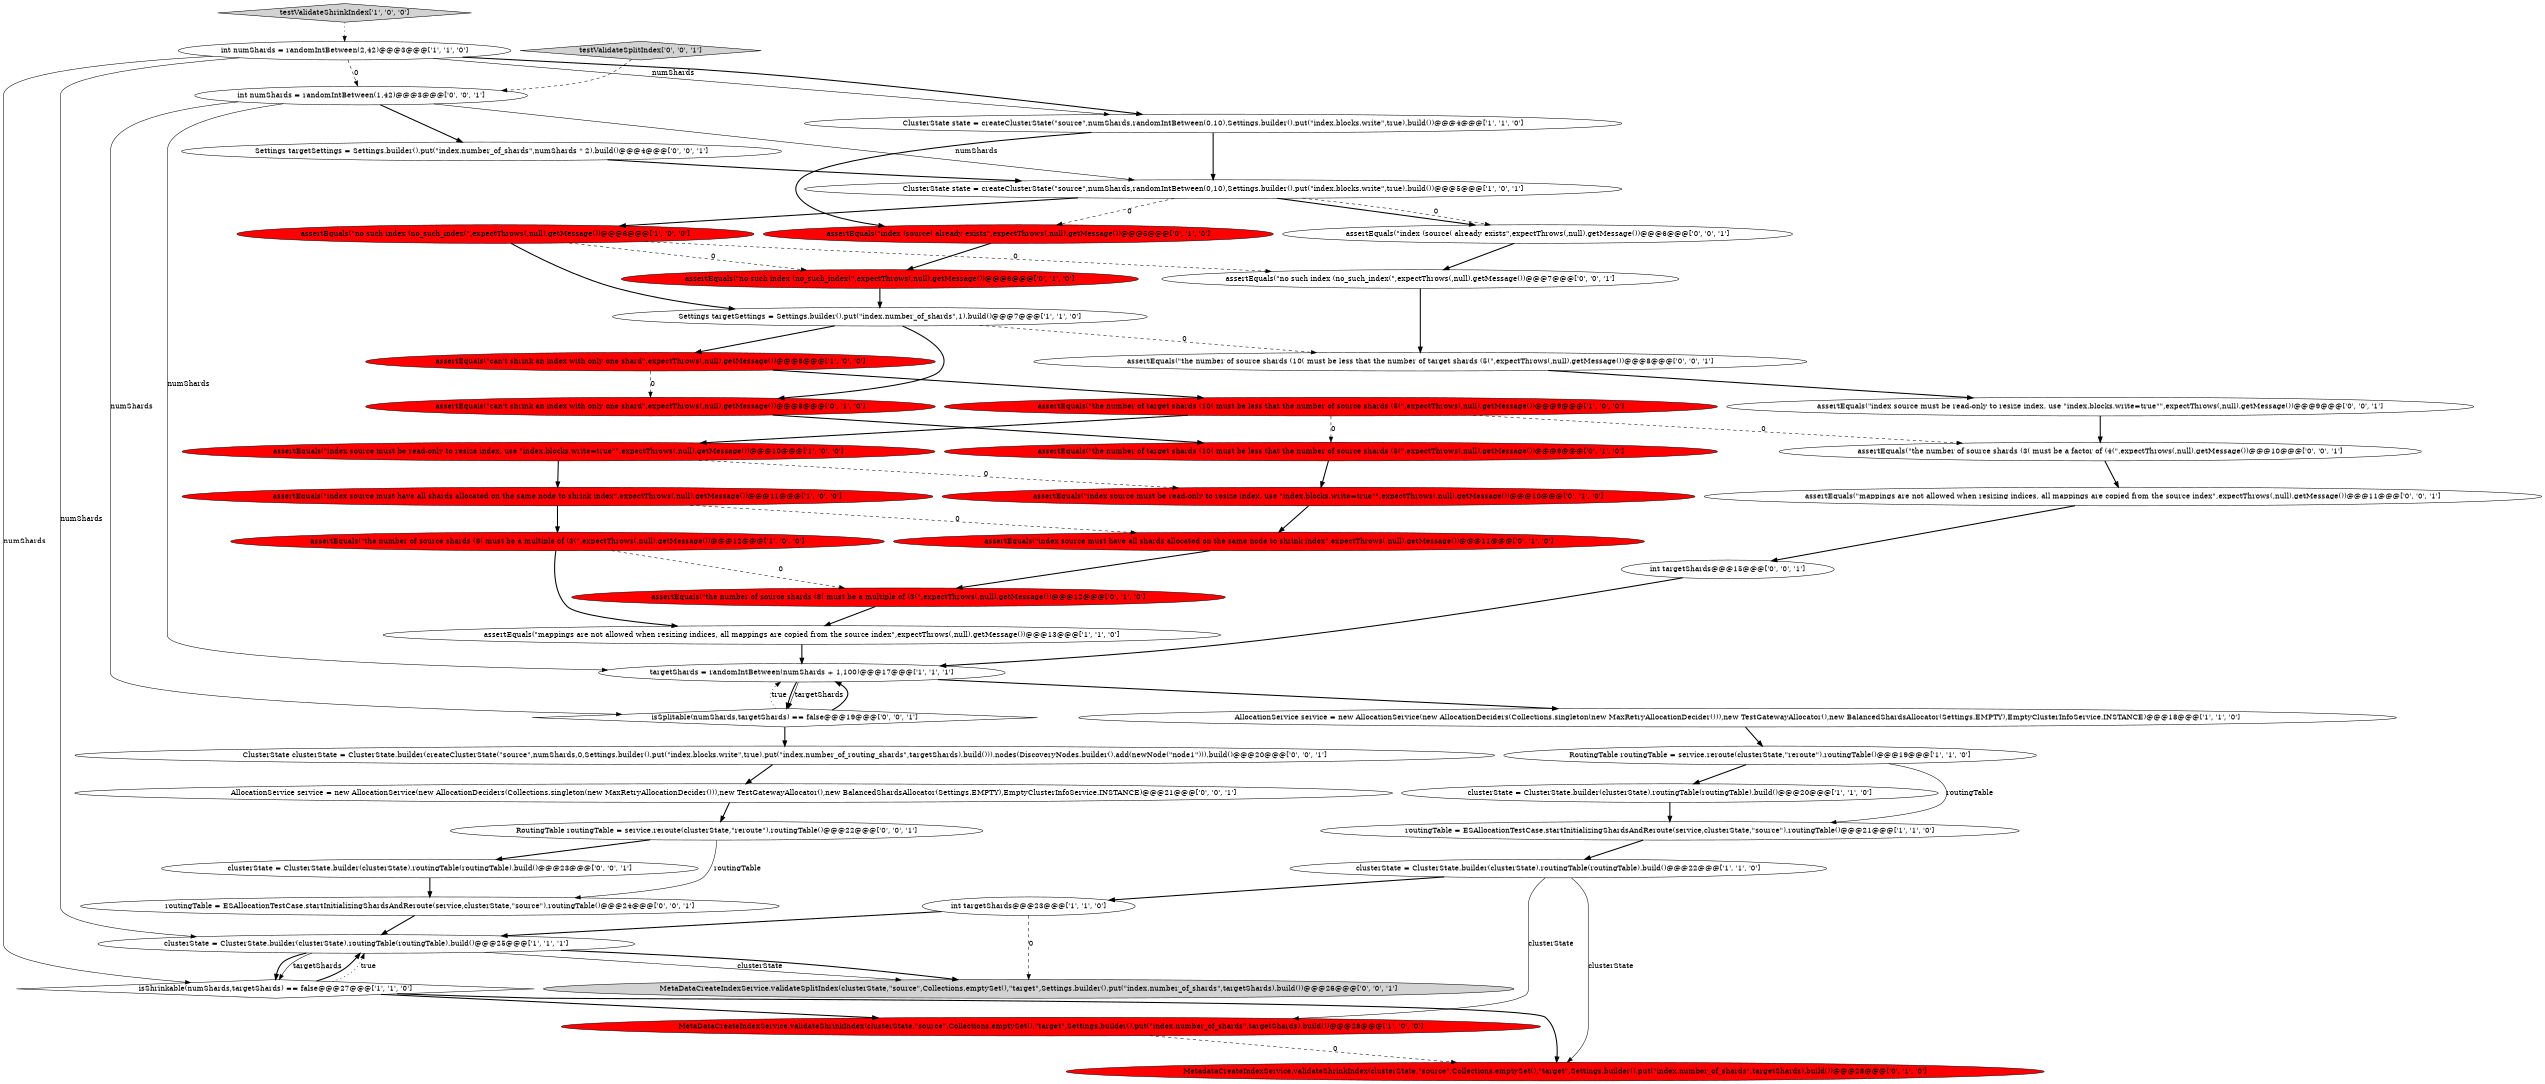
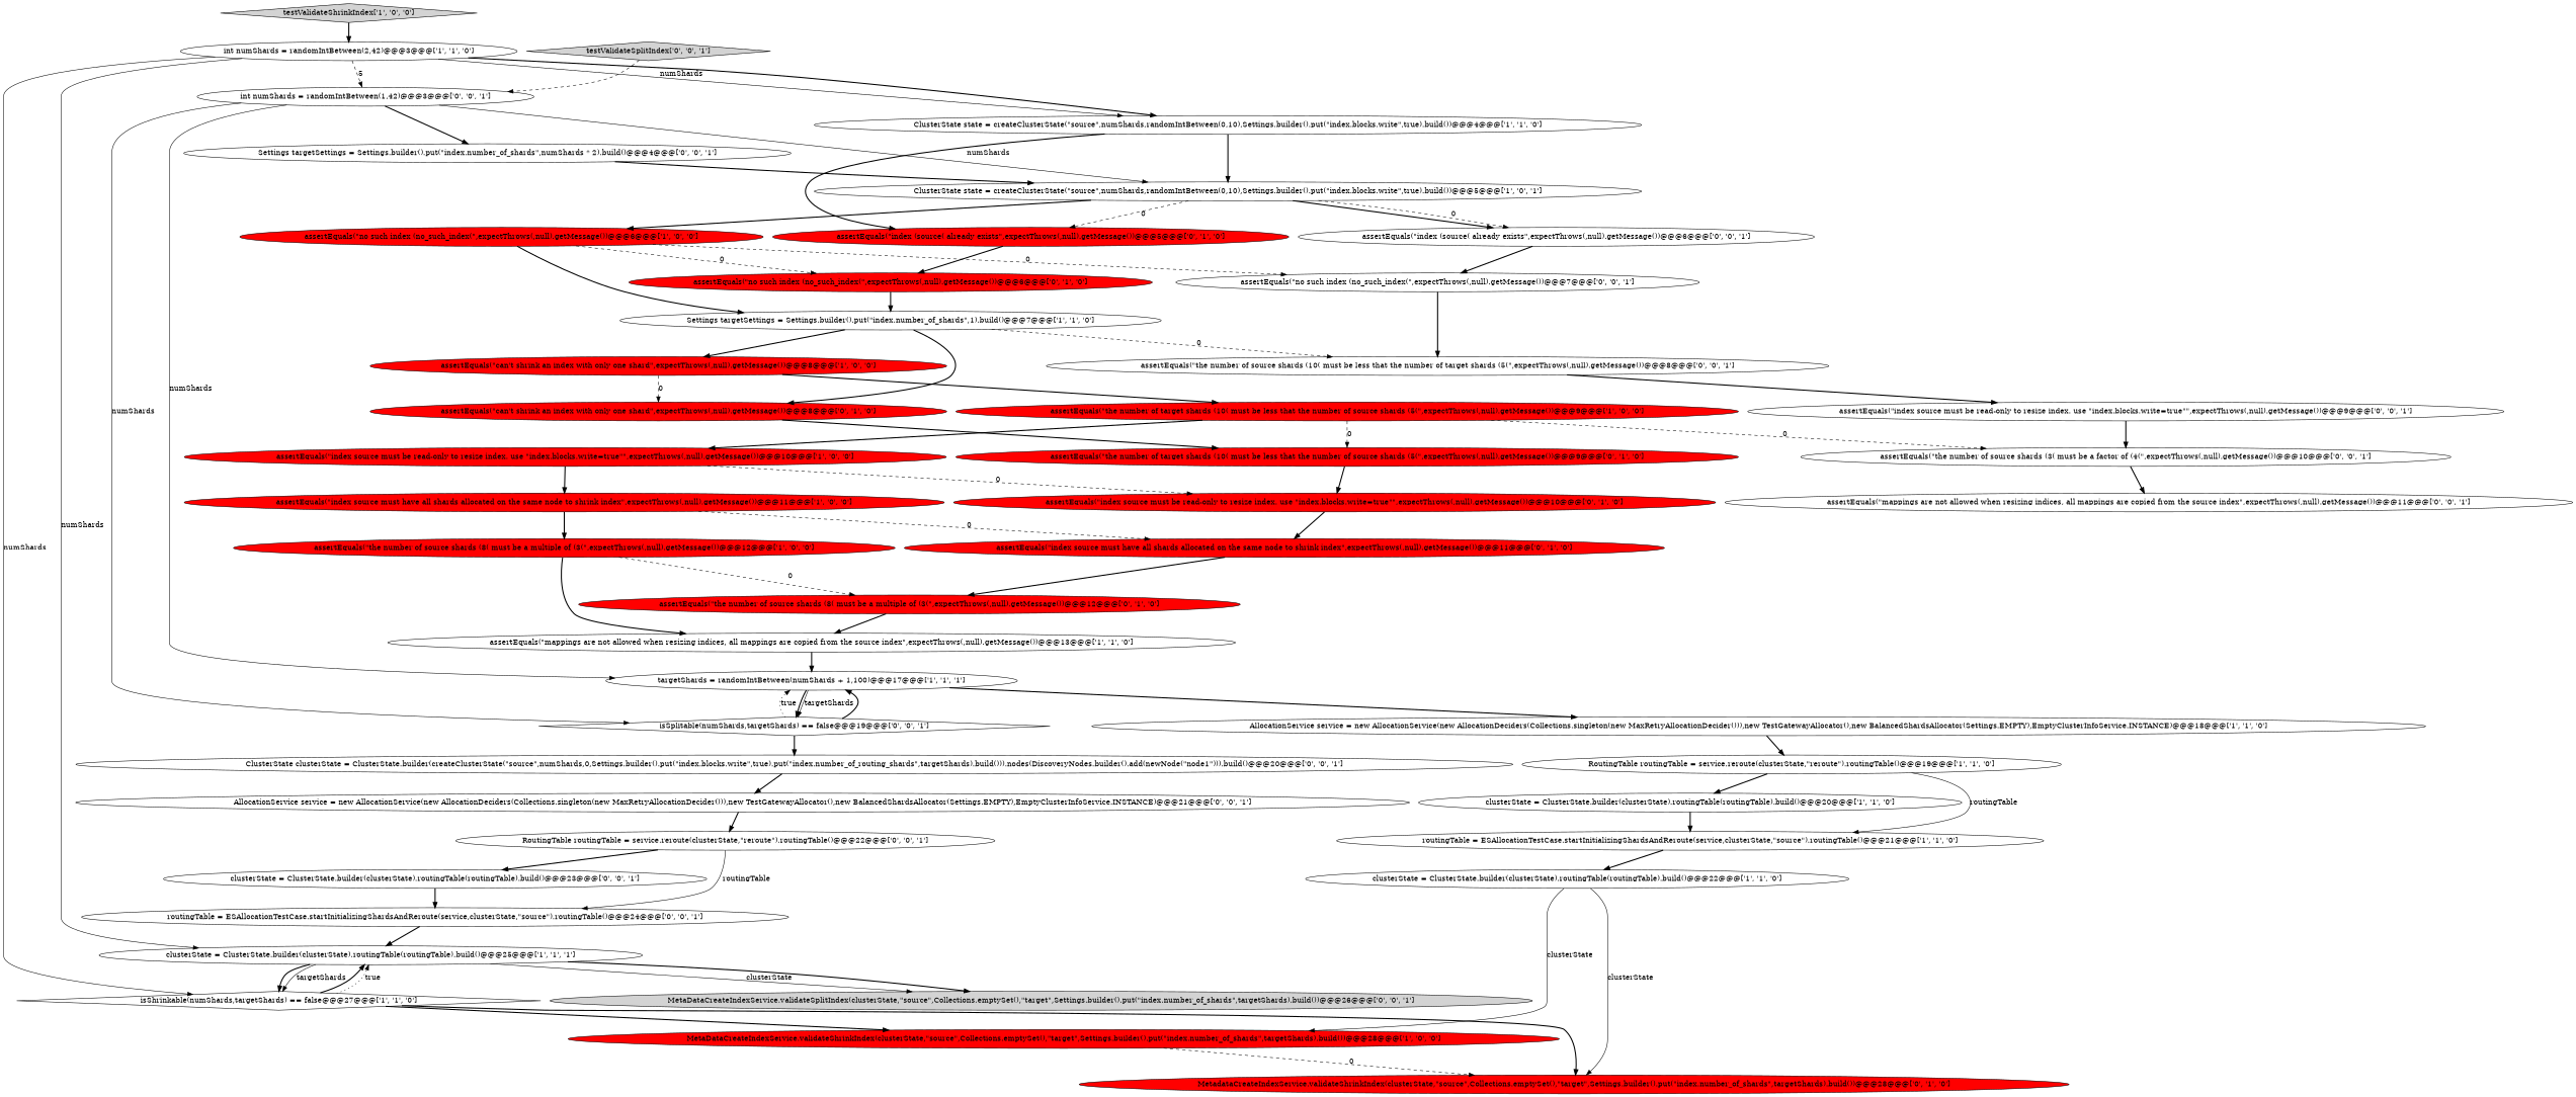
  digraph {
    node [fillcolor=white shape=ellipse style=filled]
    edge [style=bold]
    n1 [fillcolor=red label="assertEquals(\"index source must have all shards allocated on the same node to shrink index\",expectThrows(,null).getMessage())@@@11@@@['0', '1', '0']"]
    n2 [fillcolor=red label="assertEquals(\"the number of source shards (8( must be a multiple of (3(\",expectThrows(,null).getMessage())@@@12@@@['0', '1', '0']"]
    n3 [label="assertEquals(\"mappings are not allowed when resizing indices, all mappings are copied from the source index\",expectThrows(,null).getMessage())@@@13@@@['1', '1', '0']"]
    n4 [label="clusterState = ClusterState.builder(clusterState).routingTable(routingTable).build()@@@20@@@['1', '1', '0']"]
    n5 [label="routingTable = ESAllocationTestCase.startInitializingShardsAndReroute(service,clusterState,\"source\").routingTable()@@@21@@@['1', '1', '0']"]
    n6 [label="clusterState = ClusterState.builder(clusterState).routingTable(routingTable).build()@@@22@@@['1', '1', '0']"]
    n7 [fillcolor=red label="assertEquals(\"can't shrink an index with only one shard\",expectThrows(,null).getMessage())@@@8@@@['1', '0', '0']"]
    n8 [fillcolor=red label="assertEquals(\"the number of target shards (10( must be less that the number of source shards (5(\",expectThrows(,null).getMessage())@@@9@@@['1', '0', '0']"]
    n9 [fillcolor=red label="assertEquals(\"can't shrink an index with only one shard\",expectThrows(,null).getMessage())@@@8@@@['0', '1', '0']"]
    n10 [fillcolor=red label="assertEquals(\"the number of target shards (10( must be less that the number of source shards (5(\",expectThrows(,null).getMessage())@@@9@@@['0', '1', '0']"]
    n11 [label="assertEquals(\"the number of source shards (3( must be a factor of (4(\",expectThrows(,null).getMessage())@@@10@@@['0', '0', '1']"]
    n12 [fillcolor=red label="assertEquals(\"index source must be read-only to resize index. use \"index.blocks.write=true\"\",expectThrows(,null).getMessage())@@@10@@@['1', '0', '0']"]
-   n13 [label="int targetShards@@@15@@@['0', '0', '1']"]
    n14 [label="targetShards = randomIntBetween(numShards + 1,100)@@@17@@@['1', '1', '1']"]
    n15 [label="isSplitable(numShards,targetShards) == false@@@19@@@['0', '0', '1']" shape=diamond]
    n16 [label="AllocationService service = new AllocationService(new AllocationDeciders(Collections.singleton(new MaxRetryAllocationDecider())),new TestGatewayAllocator(),new BalancedShardsAllocator(Settings.EMPTY),EmptyClusterInfoService.INSTANCE)@@@18@@@['1', '1', '0']"]
    n17 [label="RoutingTable routingTable = service.reroute(clusterState,\"reroute\").routingTable()@@@22@@@['0', '0', '1']"]
    n18 [label="routingTable = ESAllocationTestCase.startInitializingShardsAndReroute(service,clusterState,\"source\").routingTable()@@@24@@@['0', '0', '1']"]
    n19 [label="clusterState = ClusterState.builder(clusterState).routingTable(routingTable).build()@@@23@@@['0', '0', '1']"]
    n20 [label="clusterState = ClusterState.builder(clusterState).routingTable(routingTable).build()@@@25@@@['1', '1', '1']"]
    n21 [fillcolor=lightgray label="testValidateShrinkIndex['1', '0', '0']" shape=diamond]
    n22 [label="int numShards = randomIntBetween(2,42)@@@3@@@['1', '1', '0']"]
    n23 [label="ClusterState state = createClusterState(\"source\",numShards,randomIntBetween(0,10),Settings.builder().put(\"index.blocks.write\",true).build())@@@4@@@['1', '1', '0']"]
    n24 [label="isShrinkable(numShards,targetShards) == false@@@27@@@['1', '1', '0']" shape=diamond]
    n25 [label="int numShards = randomIntBetween(1,42)@@@3@@@['0', '0', '1']"]
    n26 [label="AllocationService service = new AllocationService(new AllocationDeciders(Collections.singleton(new MaxRetryAllocationDecider())),new TestGatewayAllocator(),new BalancedShardsAllocator(Settings.EMPTY),EmptyClusterInfoService.INSTANCE)@@@21@@@['0', '0', '1']"]
    n27 [fillcolor=red label="assertEquals(\"index source must be read-only to resize index. use \"index.blocks.write=true\"\",expectThrows(,null).getMessage())@@@10@@@['0', '1', '0']"]
    n28 [label="assertEquals(\"the number of source shards (10( must be less that the number of target shards (5(\",expectThrows(,null).getMessage())@@@8@@@['0', '0', '1']"]
    n29 [label="assertEquals(\"index source must be read-only to resize index. use \"index.blocks.write=true\"\",expectThrows(,null).getMessage())@@@9@@@['0', '0', '1']"]
    n30 [label="Settings targetSettings = Settings.builder().put(\"index.number_of_shards\",numShards * 2).build()@@@4@@@['0', '0', '1']"]
    n31 [label="ClusterState state = createClusterState(\"source\",numShards,randomIntBetween(0,10),Settings.builder().put(\"index.blocks.write\",true).build())@@@5@@@['1', '0', '1']"]
    n32 [fillcolor=red label="assertEquals(\"index (source( already exists\",expectThrows(,null).getMessage())@@@5@@@['0', '1', '0']"]
    n33 [fillcolor=red label="assertEquals(\"no such index (no_such_index(\",expectThrows(,null).getMessage())@@@6@@@['1', '0', '0']"]
    n34 [label="assertEquals(\"index (source( already exists\",expectThrows(,null).getMessage())@@@6@@@['0', '0', '1']"]
    n35 [fillcolor=red label="MetadataCreateIndexService.validateShrinkIndex(clusterState,\"source\",Collections.emptySet(),\"target\",Settings.builder().put(\"index.number_of_shards\",targetShards).build())@@@28@@@['0', '1', '0']"]
    n36 [fillcolor=red label="MetaDataCreateIndexService.validateShrinkIndex(clusterState,\"source\",Collections.emptySet(),\"target\",Settings.builder().put(\"index.number_of_shards\",targetShards).build())@@@28@@@['1', '0', '0']"]
-   n37 [label="int targetShards@@@23@@@['1', '1', '0']"]
    n38 [fillcolor=lightgray label="MetaDataCreateIndexService.validateSplitIndex(clusterState,\"source\",Collections.emptySet(),\"target\",Settings.builder().put(\"index.number_of_shards\",targetShards).build())@@@26@@@['0', '0', '1']"]
    n39 [fillcolor=red label="assertEquals(\"no such index (no_such_index(\",expectThrows(,null).getMessage())@@@6@@@['0', '1', '0']"]
    n40 [label="Settings targetSettings = Settings.builder().put(\"index.number_of_shards\",1).build()@@@7@@@['1', '1', '0']"]
    n41 [label="assertEquals(\"no such index (no_such_index(\",expectThrows(,null).getMessage())@@@7@@@['0', '0', '1']"]
    n42 [label="ClusterState clusterState = ClusterState.builder(createClusterState(\"source\",numShards,0,Settings.builder().put(\"index.blocks.write\",true).put(\"index.number_of_routing_shards\",targetShards).build())).nodes(DiscoveryNodes.builder().add(newNode(\"node1\"))).build()@@@20@@@['0', '0', '1']"]
    n43 [label="assertEquals(\"mappings are not allowed when resizing indices, all mappings are copied from the source index\",expectThrows(,null).getMessage())@@@11@@@['0', '0', '1']"]
    n44 [fillcolor=red label="assertEquals(\"index source must have all shards allocated on the same node to shrink index\",expectThrows(,null).getMessage())@@@11@@@['1', '0', '0']"]
    n45 [label="RoutingTable routingTable = service.reroute(clusterState,\"reroute\").routingTable()@@@19@@@['1', '1', '0']"]
    n46 [fillcolor=red label="assertEquals(\"the number of source shards (8( must be a multiple of (3(\",expectThrows(,null).getMessage())@@@12@@@['1', '0', '0']"]
    n47 [fillcolor=lightgray label="testValidateSplitIndex['0', '0', '1']" shape=diamond]
    n1 -> n2
    n2 -> n3
    n3 -> n14
    n4 -> n5
    n5 -> n6
    n6 -> n35 [label=clusterState style=solid]
    n6 -> n36 [label=clusterState style=solid]
-   n6 -> n37
    n7 -> n8
    n7 -> n9 [label=0 style=dashed]
    n8 -> n10 [label=0 style=dashed]
    n8 -> n11 [label=0 style=dashed]
    n8 -> n12
    n9 -> n10
    n10 -> n27
    n11 -> n43
    n12 -> n27 [label=0 style=dashed]
    n12 -> n44
-   n13 -> n14
    n14 -> n15
    n14 -> n15 [label=targetShards style=solid]
    n14 -> n16
    n15 -> n14
    n15 -> n14 [label=true style=dotted]
    n15 -> n42
    n16 -> n45
    n17 -> n18 [label=routingTable style=solid]
    n17 -> n19
    n18 -> n20
    n19 -> n18
    n20 -> n24
    n20 -> n24 [label=targetShards style=solid]
    n20 -> n38 [label=clusterState style=solid]
    n20 -> n38
-   n21 -> n22 [style=dotted]
+   n21 -> n22
    n22 -> n20 [label=numShards style=solid]
    n22 -> n23 [label=numShards style=solid]
    n22 -> n23
    n22 -> n24 [label=numShards style=solid]
-   n22 -> n25 [label=0 style=dashed]
+   n22 -> n25 [label=5 style=dashed]
    n23 -> n31
    n23 -> n32
    n24 -> n20
    n24 -> n20 [label=true style=dotted]
    n24 -> n35
    n24 -> n36
    n25 -> n14 [label=numShards style=solid]
    n25 -> n15 [label=numShards style=solid]
    n25 -> n30
    n25 -> n31 [label=numShards style=solid]
    n26 -> n17
    n27 -> n1
    n28 -> n29
    n29 -> n11
    n30 -> n31
    n31 -> n32 [label=0 style=dashed]
    n31 -> n33
    n31 -> n34
    n31 -> n34 [label=0 style=dashed]
    n32 -> n39
    n33 -> n39 [label=0 style=dashed]
    n33 -> n40
    n33 -> n41 [label=0 style=dashed]
    n34 -> n41
    n36 -> n35 [label=0 style=dashed]
-   n37 -> n20
-   n37 -> n38 [label=0 style=dashed]
    n39 -> n40
    n40 -> n7
    n40 -> n9
    n40 -> n28 [label=0 style=dashed]
    n41 -> n28
    n42 -> n26
-   n43 -> n13
    n44 -> n1 [label=0 style=dashed]
    n44 -> n46
    n45 -> n4
    n45 -> n5 [label=routingTable style=solid]
    n46 -> n2 [label=0 style=dashed]
    n46 -> n3
    n47 -> n25 [style=dashed]
  }
